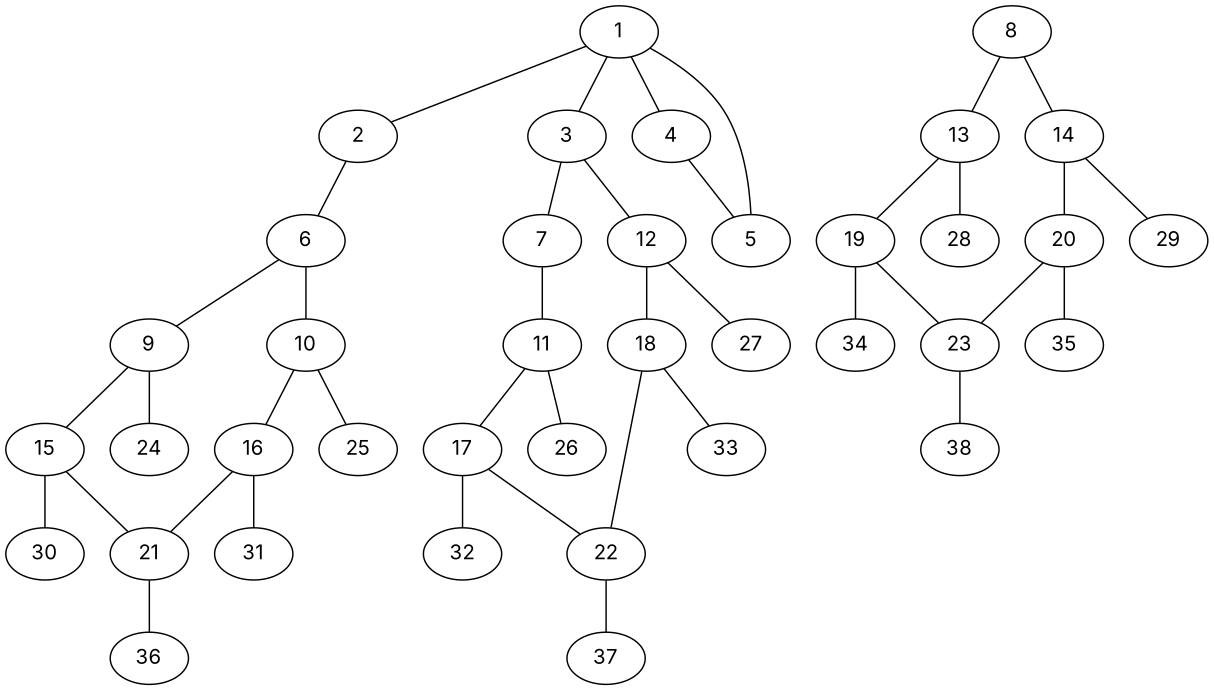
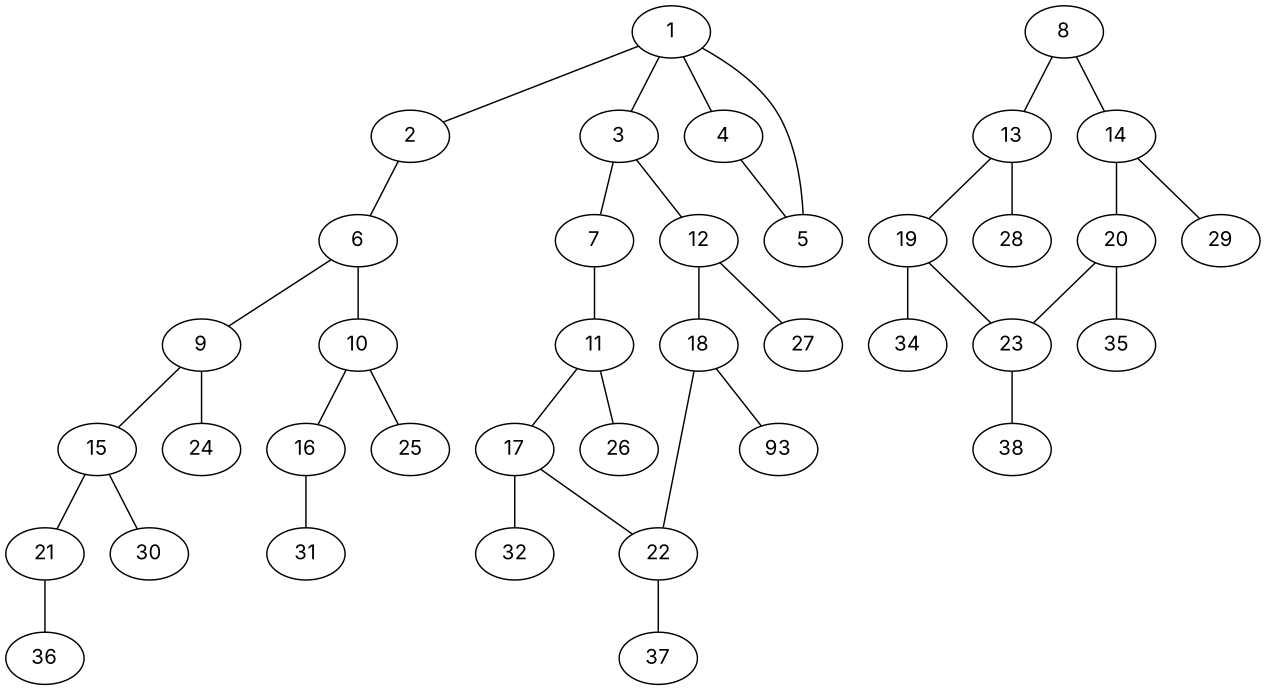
  graph {
    fontname=Inter
    node [chem=C fontname=Inter]
    edge [fontname=Inter valence=1]
    1 [chem=P]
    2 [chem=O]
    3 [chem=O]
    4 [chem=O]
    5 [chem=O]
    6
    7
    12
    9
    10
    11
    8
    13
    14
    15
    24 [chem=H]
    16
    25 [chem=H]
    17
    26 [chem=H]
    18
    27 [chem=H]
    19
    28 [chem=H]
    20
    29 [chem=H]
    21
    30 [chem=H]
    31 [chem=H]
    22
    32 [chem=H]
-   33 [chem=H]
+   33 [chem=H label=93]
    23
    34 [chem=H]
    35 [chem=H]
    36 [chem=H]
    37 [chem=H]
    38 [chem=H]
    1 -- 2
    1 -- 3
    1 -- 4
    1 -- 5 [valence=2]
    2 -- 6
    3 -- 7
    3 -- 12
    4 -- 5
    6 -- 9 [valence=2]
    6 -- 10
    7 -- 11 [valence=2]
    12 -- 18 [valence=2]
    12 -- 27
    9 -- 15
    9 -- 24
    10 -- 16 [valence=2]
    10 -- 25
    11 -- 17
    11 -- 26
    8 -- 13 [valence=2]
    8 -- 14
    13 -- 19
    13 -- 28
    14 -- 20 [valence=2]
    14 -- 29
    15 -- 21 [valence=2]
    15 -- 30
-   16 -- 21
    16 -- 31
    17 -- 22 [valence=2]
    17 -- 32
    18 -- 22
    18 -- 33
    19 -- 23 [valence=2]
    19 -- 34
    20 -- 23
    20 -- 35
    21 -- 36
    22 -- 37
    23 -- 38
  }
